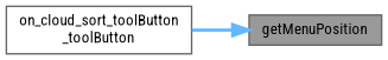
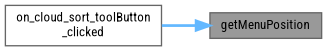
  digraph {
    rankdir=RL
    fontname="Roboto Condensed"
    node [fontname="Roboto Condensed" fontsize=10 shape=box style=filled]
    n1 [color=gray40 fillcolor=grey60 fontcolor=black height=0.2 label=getMenuPosition width=0.4]
-   n2 [color=grey40 fillcolor=white height=0.2 label="on_cloud_sort_toolButton\l_toolButton" width=0.4]
+   n2 [color=grey40 fillcolor=white height=0.2 label="on_cloud_sort_toolButton\l_clicked" width=0.4]
    n1 -> n2 [color=steelblue1 dir=back fontname="Roboto Condensed" fontsize=10 labelfontname=Helvetica labelfontsize=10 style=bold]
  }
